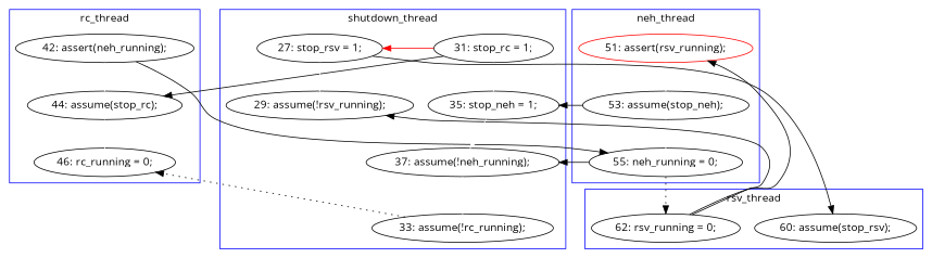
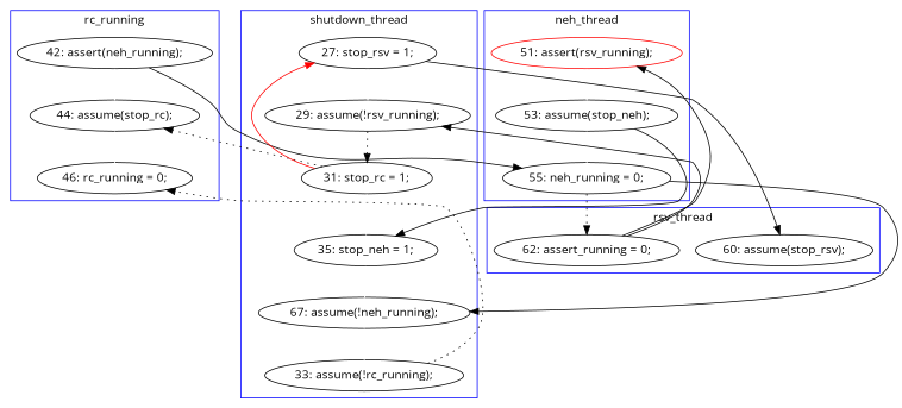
  digraph {
    fontname="Open Sans"
    node [fontname="Open Sans"]
    edge [color=black fontname="Open Sans" style=solid]
    n1 [label="42: assert(neh_running);"]
    n2 [label="44: assume(stop_rc);"]
    n3 [label="46: rc_running = 0;"]
    n4 [label="55: neh_running = 0;"]
    n5 [label="53: assume(stop_neh);"]
    n6 [color=red label="51: assert(rsv_running);"]
    n7 [label="60: assume(stop_rsv);"]
-   n8 [label="62: rsv_running = 0;"]
-   n9 [label="37: assume(!neh_running);"]
+   n8 [label="62: assert_running = 0;"]
+   n9 [label="67: assume(!neh_running);"]
    n10 [label="33: assume(!rc_running);"]
    n11 [label="31: stop_rc = 1;"]
    n12 [label="35: stop_neh = 1;"]
    n13 [label="29: assume(!rsv_running);"]
    n14 [label="27: stop_rsv = 1;"]
    subgraph cluster_1 {
      color=blue
-     label=rc_thread
+     label=rc_running
      n1
      n2
      n3
    }
    subgraph cluster_2 {
      color=blue
      label=neh_thread
      n4
      n5
      n6
    }
    subgraph cluster_3 {
      color=blue
      label=rsv_thread
      n7
      n8
    }
    subgraph cluster_4 {
      color=blue
      label=shutdown_thread
      n9
      n10
      n11
      n12
      n13
      n14
    }
    n1 -> n2 [color=white]
    n1 -> n4 [constraint=false]
    n2 -> n3 [color=white]
    n4 -> n8 [style=dotted]
    n4 -> n9 [constraint=false]
    n5 -> n4 [color=white]
    n5 -> n12 [constraint=false]
    n6 -> n5 [color=white]
    n8 -> n6 [constraint=false]
    n8 -> n13 [constraint=false]
    n9 -> n10 [color=white]
    n10 -> n3 [constraint=false style=dotted]
-   n11 -> n2 [constraint=false]
+   n11 -> n2 [constraint=false style=dotted]
    n11 -> n12 [color=white]
    n11 -> n14 [color=red constraint=false]
    n12 -> n9 [color=white]
+   n13 -> n11 [style=dotted]
    n14 -> n7 [constraint=false]
    n14 -> n13 [color=white]
  }
